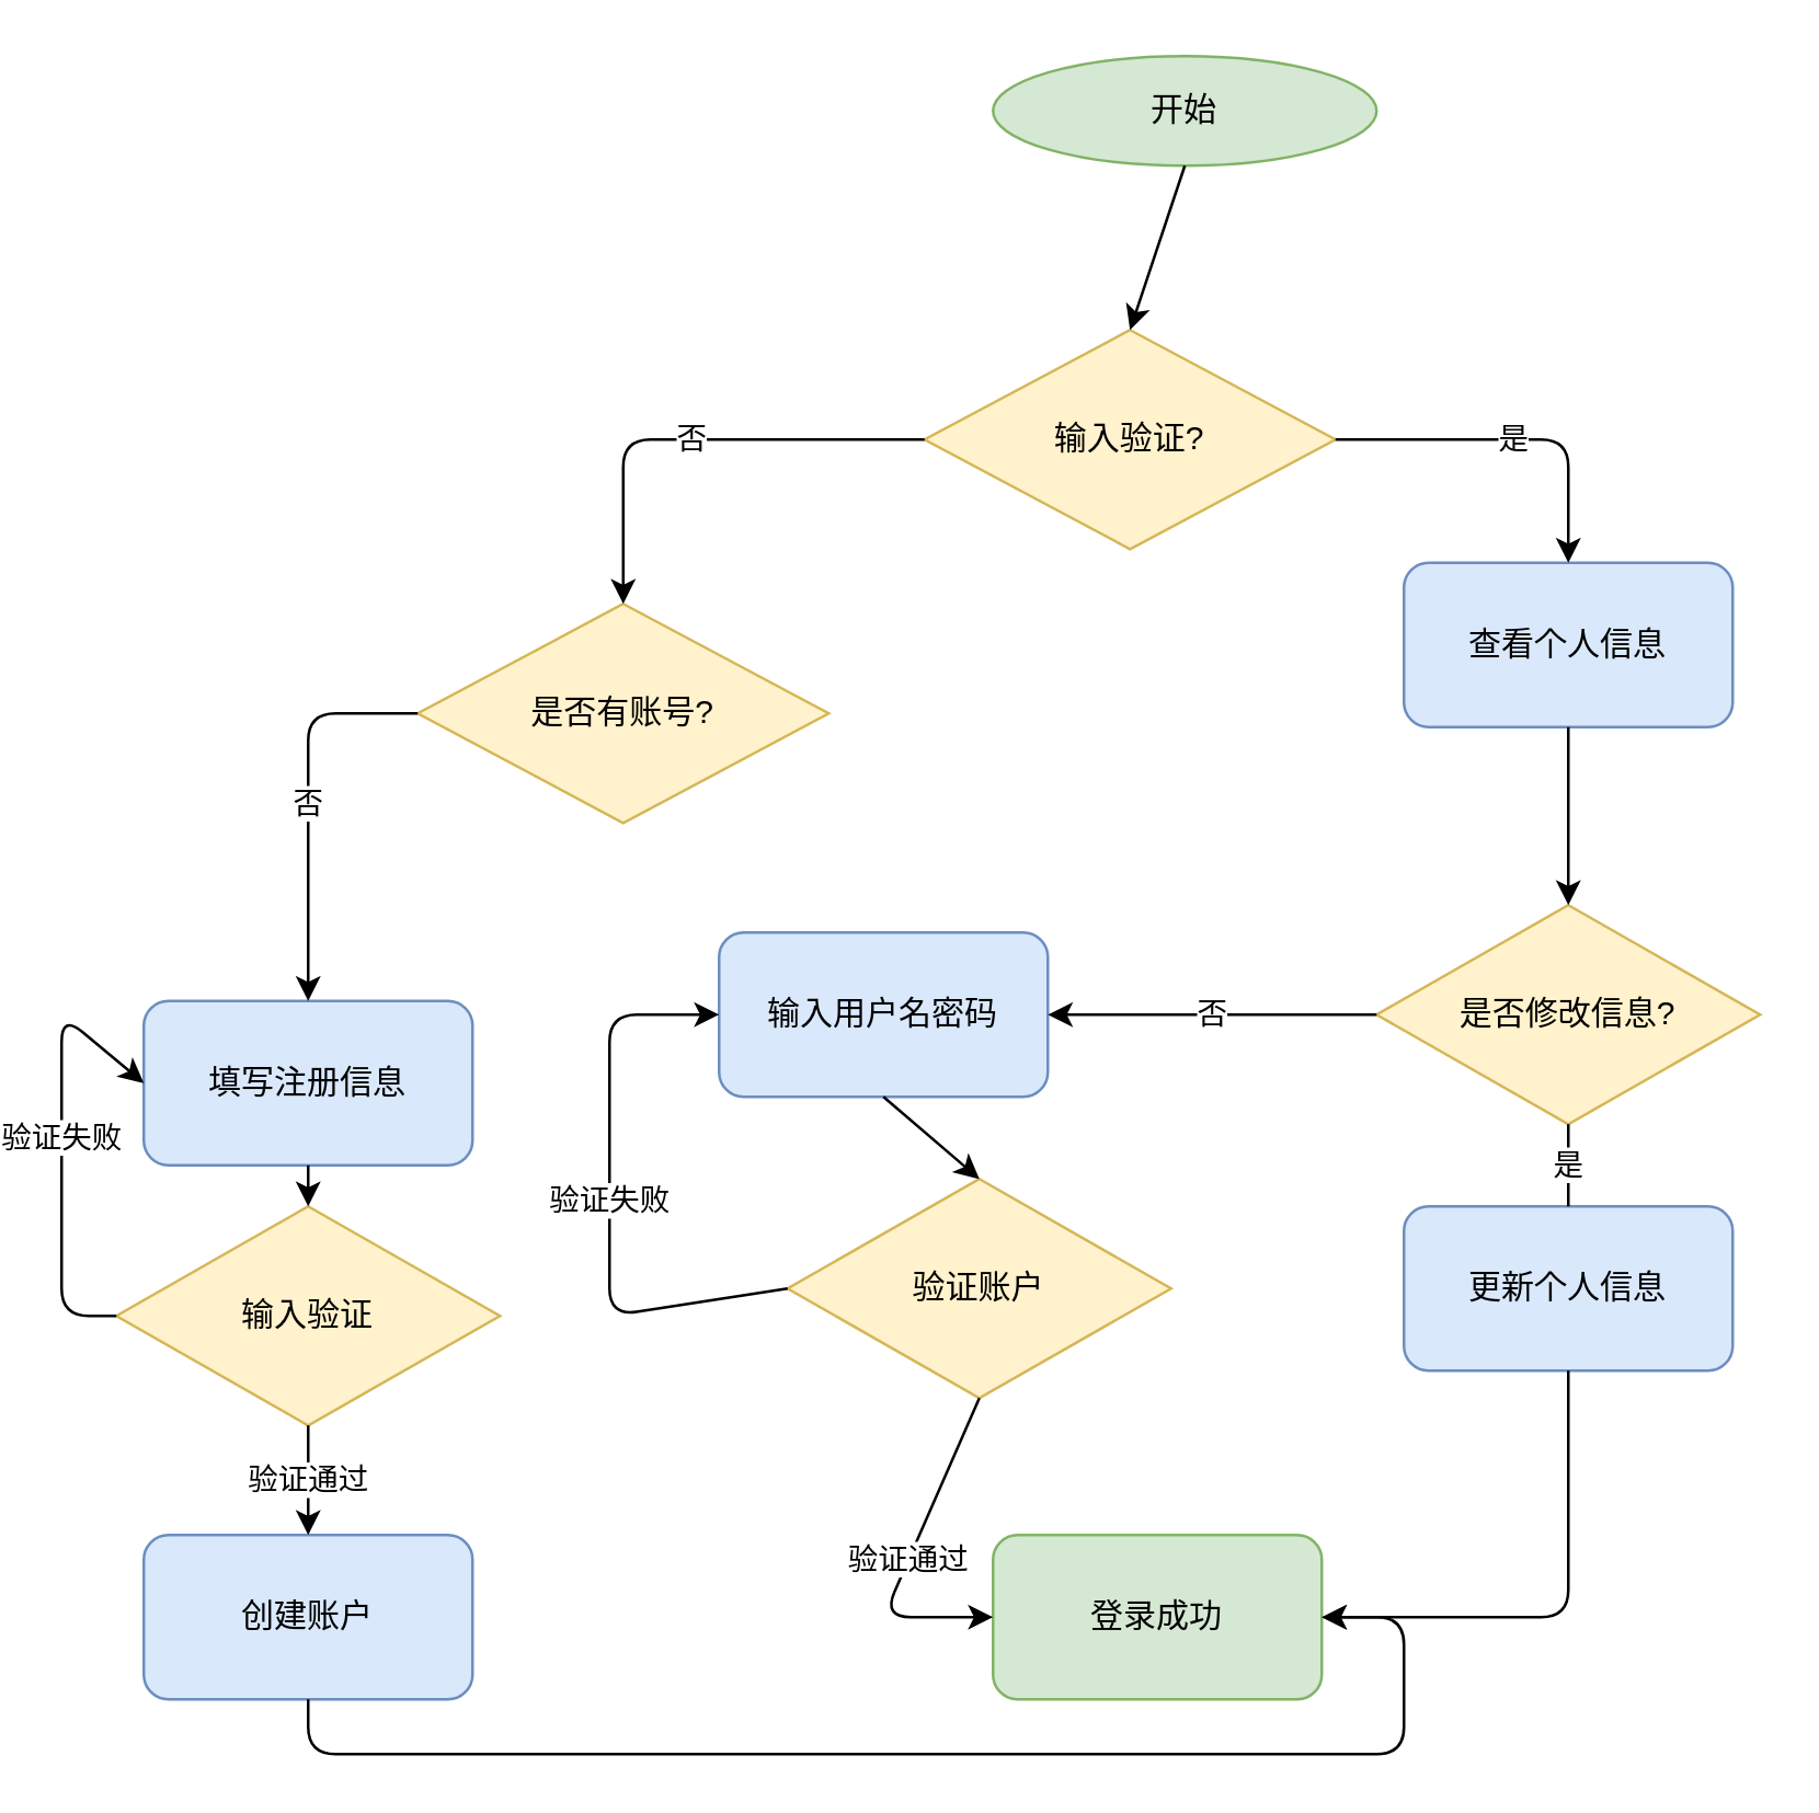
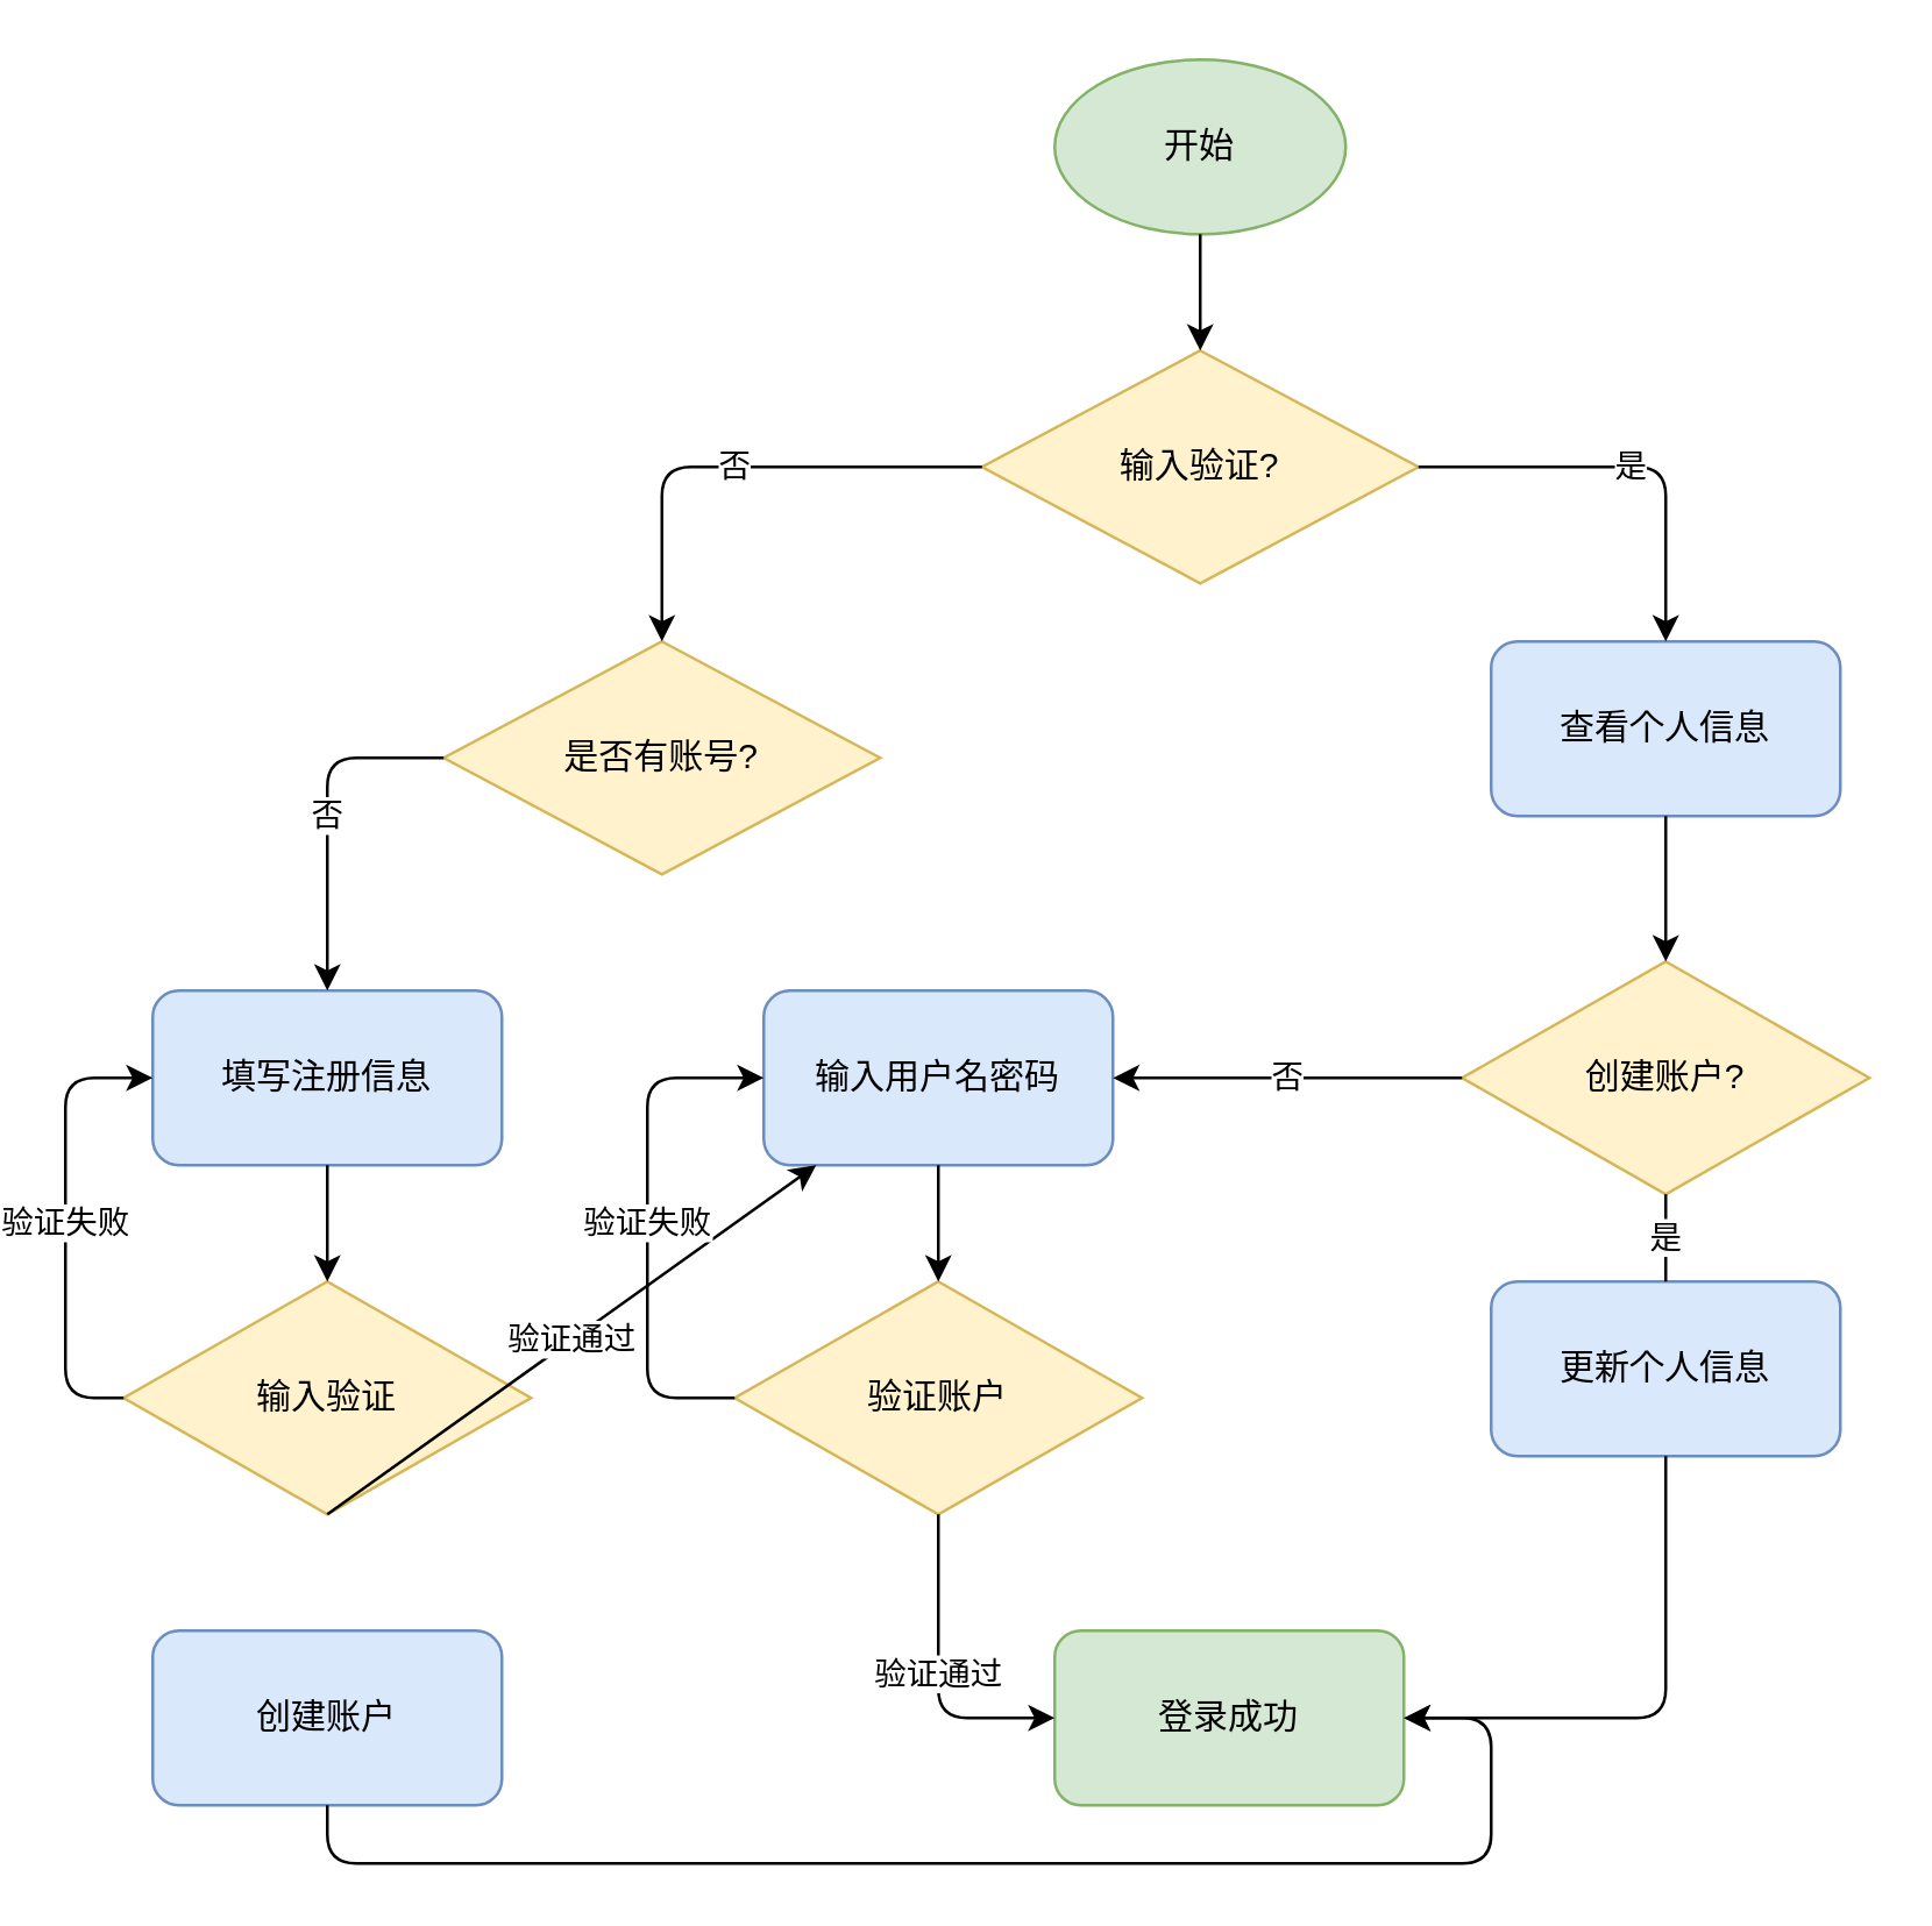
  <mxCell id="0" />
  <mxCell id="1" parent="0" />
- <mxCell id="2" value="开始" style="ellipse;whiteSpace=wrap;html=1;fillColor=#d5e8d4;strokeColor=#82b366;" parent="1" vertex="1"><mxGeometry x="360" y="20" width="140" height="40" as="geometry" /></mxCell>
+ <mxCell id="2" value="开始" style="ellipse;whiteSpace=wrap;html=1;fillColor=#d5e8d4;strokeColor=#82b366;" parent="1" vertex="1"><mxGeometry x="360" y="20" width="100" height="60" as="geometry" /></mxCell>
  <mxCell id="3" value="输入验证?" style="rhombus;whiteSpace=wrap;html=1;fillColor=#fff2cc;strokeColor=#d6b656;" parent="1" vertex="1"><mxGeometry x="335" y="120" width="150" height="80" as="geometry" /></mxCell>
  <mxCell id="4" value="是否有账号?" style="rhombus;whiteSpace=wrap;html=1;fillColor=#fff2cc;strokeColor=#d6b656;" parent="1" vertex="1"><mxGeometry x="150" y="220" width="150" height="80" as="geometry" /></mxCell>
- <mxCell id="5" value="填写注册信息" style="rounded=1;whiteSpace=wrap;html=1;fillColor=#dae8fc;strokeColor=#6c8ebf;" parent="1" vertex="1"><mxGeometry x="50" y="365" width="120" height="60" as="geometry" /></mxCell>
+ <mxCell id="5" value="填写注册信息" style="rounded=1;whiteSpace=wrap;html=1;fillColor=#dae8fc;strokeColor=#6c8ebf;" parent="1" vertex="1"><mxGeometry x="50" y="340" width="120" height="60" as="geometry" /></mxCell>
  <mxCell id="6" value="输入验证" style="rhombus;whiteSpace=wrap;html=1;fillColor=#fff2cc;strokeColor=#d6b656;" parent="1" vertex="1"><mxGeometry x="40" y="440" width="140" height="80" as="geometry" /></mxCell>
  <mxCell id="7" value="创建账户" style="rounded=1;whiteSpace=wrap;html=1;fillColor=#dae8fc;strokeColor=#6c8ebf;" parent="1" vertex="1"><mxGeometry x="50" y="560" width="120" height="60" as="geometry" /></mxCell>
  <mxCell id="8" value="输入用户名密码" style="rounded=1;whiteSpace=wrap;html=1;fillColor=#dae8fc;strokeColor=#6c8ebf;" parent="1" vertex="1"><mxGeometry x="260" y="340" width="120" height="60" as="geometry" /></mxCell>
- <mxCell id="9" value="验证账户" style="rhombus;whiteSpace=wrap;html=1;fillColor=#fff2cc;strokeColor=#d6b656;" parent="1" vertex="1"><mxGeometry x="285" y="430" width="140" height="80" as="geometry" /></mxCell>
- <mxCell id="10" value="查看个人信息" style="rounded=1;whiteSpace=wrap;html=1;fillColor=#dae8fc;strokeColor=#6c8ebf;" parent="1" vertex="1"><mxGeometry x="510" y="205" width="120" height="60" as="geometry" /></mxCell>
- <mxCell id="11" value="是否修改信息?" style="rhombus;whiteSpace=wrap;html=1;fillColor=#fff2cc;strokeColor=#d6b656;" parent="1" vertex="1"><mxGeometry x="500" y="330" width="140" height="80" as="geometry" /></mxCell>
+ <mxCell id="9" value="验证账户" style="rhombus;whiteSpace=wrap;html=1;fillColor=#fff2cc;strokeColor=#d6b656;" parent="1" vertex="1"><mxGeometry x="250" y="440" width="140" height="80" as="geometry" /></mxCell>
+ <mxCell id="10" value="查看个人信息" style="rounded=1;whiteSpace=wrap;html=1;fillColor=#dae8fc;strokeColor=#6c8ebf;" parent="1" vertex="1"><mxGeometry x="510" y="220" width="120" height="60" as="geometry" /></mxCell>
+ <mxCell id="11" value="创建账户?" style="rhombus;whiteSpace=wrap;html=1;fillColor=#fff2cc;strokeColor=#d6b656;" parent="1" vertex="1"><mxGeometry x="500" y="330" width="140" height="80" as="geometry" /></mxCell>
  <mxCell id="12" value="更新个人信息" style="rounded=1;whiteSpace=wrap;html=1;fillColor=#dae8fc;strokeColor=#6c8ebf;" parent="1" vertex="1"><mxGeometry x="510" y="440" width="120" height="60" as="geometry" /></mxCell>
  <mxCell id="13" value="登录成功" style="rounded=1;whiteSpace=wrap;html=1;fillColor=#d5e8d4;strokeColor=#82b366;" parent="1" vertex="1"><mxGeometry x="360" y="560" width="120" height="60" as="geometry" /></mxCell>
  <mxCell id="14" value="" style="endArrow=classic;html=1;exitX=0.5;exitY=1;exitDx=0;exitDy=0;entryX=0.5;entryY=0;entryDx=0;entryDy=0;" parent="1" source="2" target="3" edge="1"><mxGeometry width="50" height="50" relative="1" as="geometry" /></mxCell>
  <mxCell id="15" value="否" style="endArrow=classic;html=1;exitX=0;exitY=0.5;exitDx=0;exitDy=0;entryX=0.5;entryY=0;entryDx=0;entryDy=0;" parent="1" source="3" target="4" edge="1"><mxGeometry relative="1" as="geometry"><mxPoint x="225" y="190" as="targetPoint" /><Array as="points"><mxPoint x="225" y="160" /></Array></mxGeometry></mxCell>
  <mxCell id="16" value="是" style="endArrow=classic;html=1;exitX=1;exitY=0.5;exitDx=0;exitDy=0;entryX=0.5;entryY=0;entryDx=0;entryDy=0;" parent="1" source="3" target="10" edge="1"><mxGeometry relative="1" as="geometry"><Array as="points"><mxPoint x="570" y="160" /></Array></mxGeometry></mxCell>
  <mxCell id="17" value="否" style="endArrow=classic;html=1;exitX=0;exitY=0.5;exitDx=0;exitDy=0;entryX=0.5;entryY=0;entryDx=0;entryDy=0;" parent="1" source="4" target="5" edge="1"><mxGeometry relative="1" as="geometry"><Array as="points"><mxPoint x="110" y="260" /></Array></mxGeometry></mxCell>
  <mxCell id="18" value="" style="endArrow=classic;html=1;exitX=0.5;exitY=1;exitDx=0;exitDy=0;entryX=0.5;entryY=0;entryDx=0;entryDy=0;" parent="1" source="5" target="6" edge="1"><mxGeometry width="50" height="50" relative="1" as="geometry" /></mxCell>
- <mxCell id="19" value="验证通过" style="endArrow=classic;html=1;exitX=0.5;exitY=1;exitDx=0;exitDy=0;entryX=0.5;entryY=0;entryDx=0;entryDy=0;" parent="1" source="6" target="7" edge="1"><mxGeometry relative="1" as="geometry" /></mxCell>
+ <mxCell id="19" value="验证通过" style="endArrow=classic;html=1;exitX=0.5;exitY=1;exitDx=0;exitDy=0;" parent="1" source="6" target="8" edge="1"><mxGeometry relative="1" as="geometry" /></mxCell>
  <mxCell id="20" value="验证失败" style="endArrow=classic;html=1;exitX=0;exitY=0.5;exitDx=0;exitDy=0;entryX=0;entryY=0.5;entryDx=0;entryDy=0;" parent="1" source="6" target="5" edge="1"><mxGeometry relative="1" as="geometry"><Array as="points"><mxPoint x="20" y="480" /><mxPoint x="20" y="370" /></Array></mxGeometry></mxCell>
  <mxCell id="21" value="" style="endArrow=classic;html=1;exitX=0.5;exitY=1;exitDx=0;exitDy=0;entryX=0.5;entryY=0;entryDx=0;entryDy=0;" parent="1" source="8" target="9" edge="1"><mxGeometry width="50" height="50" relative="1" as="geometry" /></mxCell>
  <mxCell id="22" value="验证失败" style="endArrow=classic;html=1;exitX=0;exitY=0.5;exitDx=0;exitDy=0;entryX=0;entryY=0.5;entryDx=0;entryDy=0;" parent="1" source="9" target="8" edge="1"><mxGeometry relative="1" as="geometry"><Array as="points"><mxPoint x="220" y="480" /><mxPoint x="220" y="370" /></Array></mxGeometry></mxCell>
  <mxCell id="23" value="验证通过" style="endArrow=classic;html=1;exitX=0.5;exitY=1;exitDx=0;exitDy=0;entryX=0;entryY=0.5;entryDx=0;entryDy=0;" parent="1" source="9" target="13" edge="1"><mxGeometry relative="1" as="geometry"><Array as="points"><mxPoint x="320" y="590" /></Array></mxGeometry></mxCell>
  <mxCell id="24" value="" style="endArrow=classic;html=1;exitX=0.5;exitY=1;exitDx=0;exitDy=0;entryX=1;entryY=0.5;entryDx=0;entryDy=0;" parent="1" source="7" target="13" edge="1"><mxGeometry width="50" height="50" relative="1" as="geometry"><Array as="points"><mxPoint x="110" y="640" /><mxPoint x="510" y="640" /><mxPoint x="510" y="590" /></Array></mxGeometry></mxCell>
  <mxCell id="25" value="" style="endArrow=classic;html=1;exitX=0.5;exitY=1;exitDx=0;exitDy=0;entryX=0.5;entryY=0;entryDx=0;entryDy=0;" parent="1" source="10" target="11" edge="1"><mxGeometry width="50" height="50" relative="1" as="geometry" /></mxCell>
  <mxCell id="26" value="是" style="endArrow=none;html=1;exitX=0.5;exitY=1;exitDx=0;exitDy=0;entryX=0.5;entryY=0;entryDx=0;entryDy=0;" parent="1" source="11" target="12" edge="1"><mxGeometry relative="1" as="geometry" /></mxCell>
  <mxCell id="27" value="否" style="endArrow=classic;html=1;exitX=0;exitY=0.5;exitDx=0;exitDy=0;entryX=1;entryY=0.5;entryDx=0;entryDy=0;" parent="1" source="11" target="8" edge="1"><mxGeometry relative="1" as="geometry" /></mxCell>
  <mxCell id="28" value="" style="endArrow=classic;html=1;exitX=0.5;exitY=1;exitDx=0;exitDy=0;entryX=1;entryY=0.5;entryDx=0;entryDy=0;" parent="1" source="12" target="13" edge="1"><mxGeometry width="50" height="50" relative="1" as="geometry"><Array as="points"><mxPoint x="570" y="590" /></Array></mxGeometry></mxCell>
